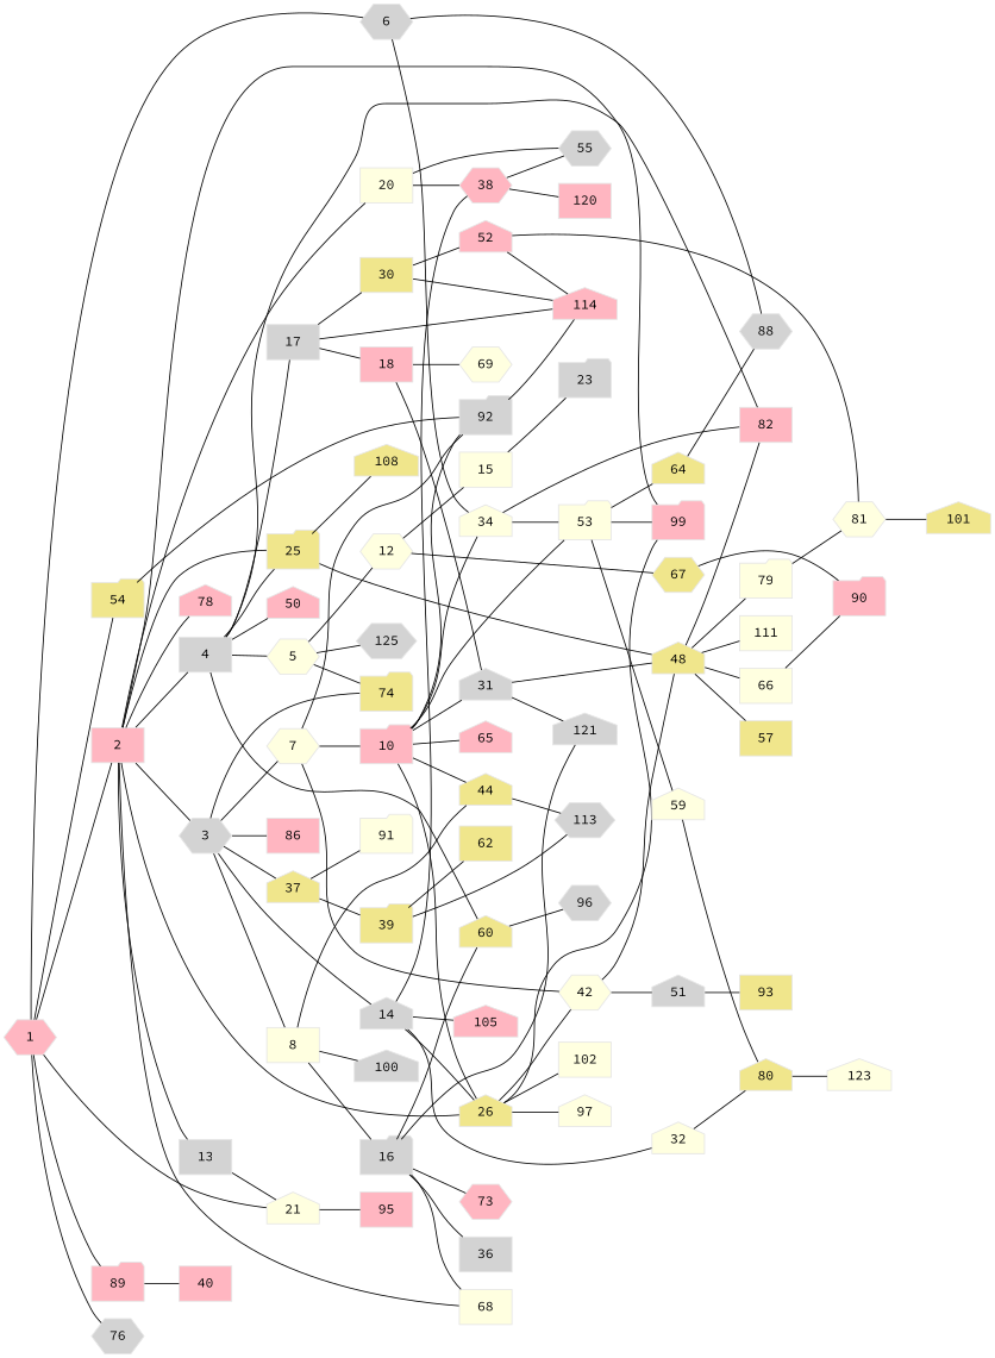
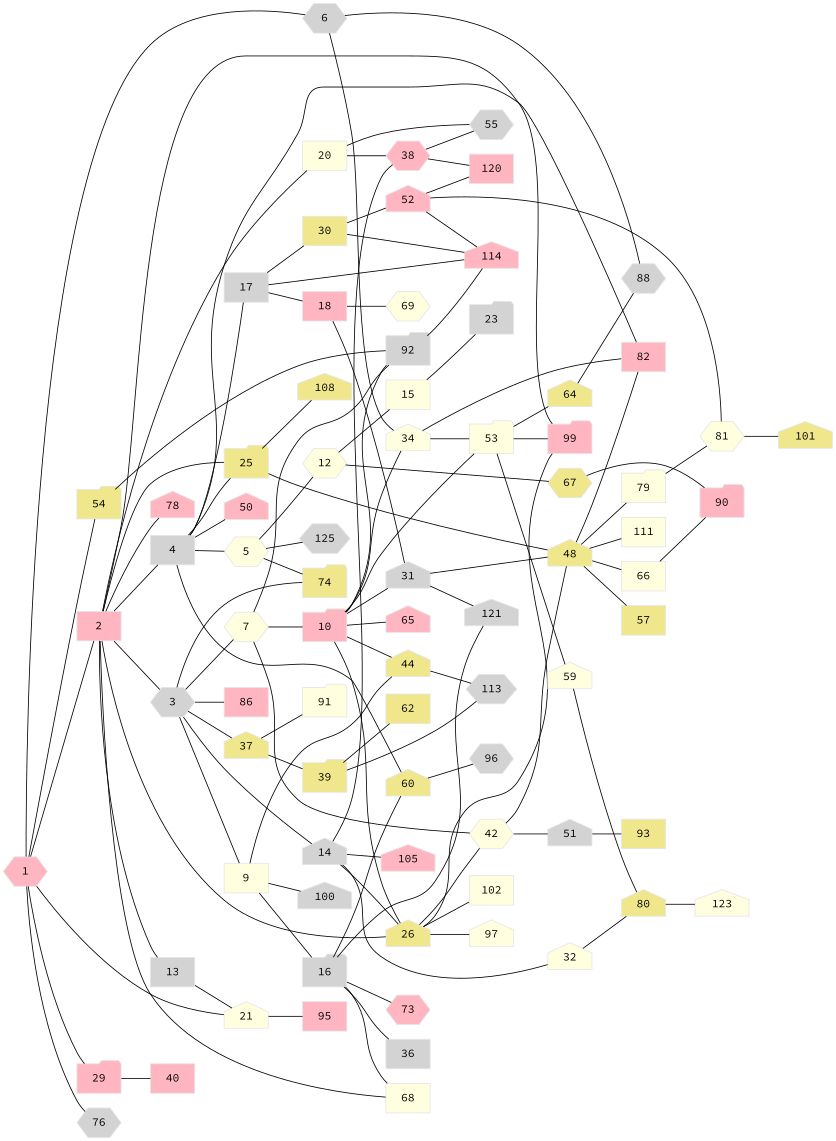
  graph {
    fontname="Source Code Pro"
    rankdir=LR
    node [color=gray90 fillcolor=lightyellow fontname="Source Code Pro" shape=house style=filled]
    edge [fontname="Source Code Pro"]
    1 [fillcolor=lightpink shape=hexagon super="+28"]
    2 [fillcolor=lightpink shape=box super="+8"]
    6 [fillcolor=lightgrey shape=hexagon super="+22"]
    21 [super="+24"]
-   29 [fillcolor=lightpink shape=folder super="+41" label=89]
+   29 [fillcolor=lightpink shape=folder super="+41"]
    54 [fillcolor=khaki shape=folder]
    76 [fillcolor=lightgrey shape=hexagon]
    3 [fillcolor=lightgrey shape=hexagon super="+19"]
    4 [fillcolor=lightgrey shape=box super="+46"]
    13 [fillcolor=lightgrey shape=box super="+61"]
    20 [shape=box super="+106"]
    25 [fillcolor=khaki shape=folder super="+87"]
    26 [fillcolor=khaki super="+35"]
    68 [shape=box super="+72"]
    78 [fillcolor=lightpink]
    99 [fillcolor=lightpink shape=folder super="+103"]
    34 [super="+47"]
    88 [fillcolor=lightgrey shape=hexagon]
    95 [fillcolor=lightpink shape=box]
    40 [fillcolor=lightpink shape=box]
    92 [fillcolor=lightgrey shape=folder super="+116"]
    7 [shape=hexagon]
-   9 [shape=box super="+104" label=8]
+   9 [shape=box super="+104"]
    14 [fillcolor=lightgrey]
    37 [fillcolor=khaki super="+89"]
    74 [fillcolor=khaki shape=folder super="+107"]
    86 [fillcolor=lightpink shape=box]
    5 [shape=hexagon super="+16"]
    17 [fillcolor=lightgrey shape=box super="+33"]
    50 [fillcolor=lightpink]
    60 [fillcolor=khaki super="+70"]
    82 [fillcolor=lightpink shape=box super="+112"]
    38 [fillcolor=lightpink shape=hexagon super="+49"]
    55 [fillcolor=lightgrey shape=hexagon]
    48 [fillcolor=khaki super="+56"]
    108 [fillcolor=khaki super="+122"]
    42 [shape=hexagon super="+83"]
    97
    102 [shape=box super="+124"]
    10 [fillcolor=lightpink shape=folder super="+27"]
    n41 [fillcolor=lightgrey label=16 shape=folder super="+63"]
    44 [fillcolor=khaki super="+75"]
    100 [fillcolor=lightgrey]
    32 [super="+58"]
    105 [fillcolor=lightpink super="+119"]
    39 [fillcolor=khaki shape=folder super="+84"]
    91 [shape=folder]
    12 [shape=hexagon super="+85"]
    125 [fillcolor=lightgrey shape=hexagon]
    18 [fillcolor=lightpink shape=box super="+43"]
    30 [fillcolor=khaki shape=box super="+71"]
    114 [fillcolor=lightpink]
    96 [fillcolor=lightgrey shape=hexagon super="+126"]
    15 [shape=box super="+45"]
    67 [fillcolor=khaki shape=hexagon super="+77"]
    53 [shape=folder super="+90"]
    65 [fillcolor=lightpink]
    31 [fillcolor=lightgrey super="+118"]
    51 [fillcolor=lightgrey]
    36 [fillcolor=lightgrey shape=box]
    73 [fillcolor=lightpink shape=hexagon]
    121 [fillcolor=lightgrey]
    113 [fillcolor=lightgrey shape=hexagon]
    23 [fillcolor=lightgrey shape=folder super="+117"]
    59
    64 [fillcolor=khaki super="+115"]
    n67 [fillcolor=lightpink label=90 shape=folder super="+98"]
    80 [fillcolor=khaki super="+110"]
    120 [fillcolor=lightpink shape=box]
    69 [shape=hexagon]
    52 [fillcolor=lightpink super="+109"]
    57 [fillcolor=khaki shape=box]
    66 [shape=box]
    79 [shape=folder]
    111 [shape=box]
    81 [shape=hexagon]
    123
    62 [fillcolor=khaki shape=box]
    93 [fillcolor=khaki shape=box]
    101 [fillcolor=khaki]
    1 -- 2
    1 -- 6
    1 -- 21
    1 -- 29
    1 -- 54
    1 -- 76
    2 -- 3
    2 -- 4
    2 -- 13
    2 -- 20
    2 -- 25
    2 -- 26
    2 -- 68
    2 -- 78
    2 -- 99
    6 -- 34
    6 -- 88
    21 -- 95
    29 -- 40
    54 -- 92
    3 -- 7
    3 -- 9
    3 -- 14
    3 -- 37
    3 -- 74
    3 -- 86
    4 -- 25
    4 -- 5
    4 -- 17
    4 -- 50
    4 -- 60
    4 -- 82
    13 -- 21
    20 -- 38
    20 -- 55
    25 -- 48
    25 -- 108
    26 -- 99
    26 -- 42
    26 -- 97
    26 -- 102
    34 -- 82
    34 -- 53
    92 -- 114
    7 -- 92
    7 -- 42
    7 -- 10
    9 -- n41
    9 -- 44
    9 -- 100
    14 -- 26
    14 -- 38
    14 -- 32
    14 -- 105
    37 -- 39
    37 -- 91
    5 -- 74
    5 -- 12
    5 -- 125
    17 -- 18
    17 -- 30
    17 -- 114
    60 -- 96
    38 -- 55
    38 -- 120
    48 -- 82
    48 -- 57
    48 -- 66
    48 -- 79
    48 -- 111
    42 -- 48
    42 -- 51
    10 -- 26
    10 -- 34
    10 -- 92
    10 -- 44
    10 -- 53
    10 -- 65
    10 -- 31
    n41 -- 68
    n41 -- 60
    n41 -- 36
    n41 -- 73
    n41 -- 121
    44 -- 113
    32 -- 80
    39 -- 113
    39 -- 62
    12 -- 15
    12 -- 67
    18 -- 31
    18 -- 69
    30 -- 114
    30 -- 52
    15 -- 23
    67 -- n67
    53 -- 99
    53 -- 59
    53 -- 64
    31 -- 48
    31 -- 121
    51 -- 93
    59 -- 80
    64 -- 88
    80 -- 123
    52 -- 114
+   52 -- 120
    52 -- 81
    66 -- n67
    79 -- 81
    81 -- 101
  }
